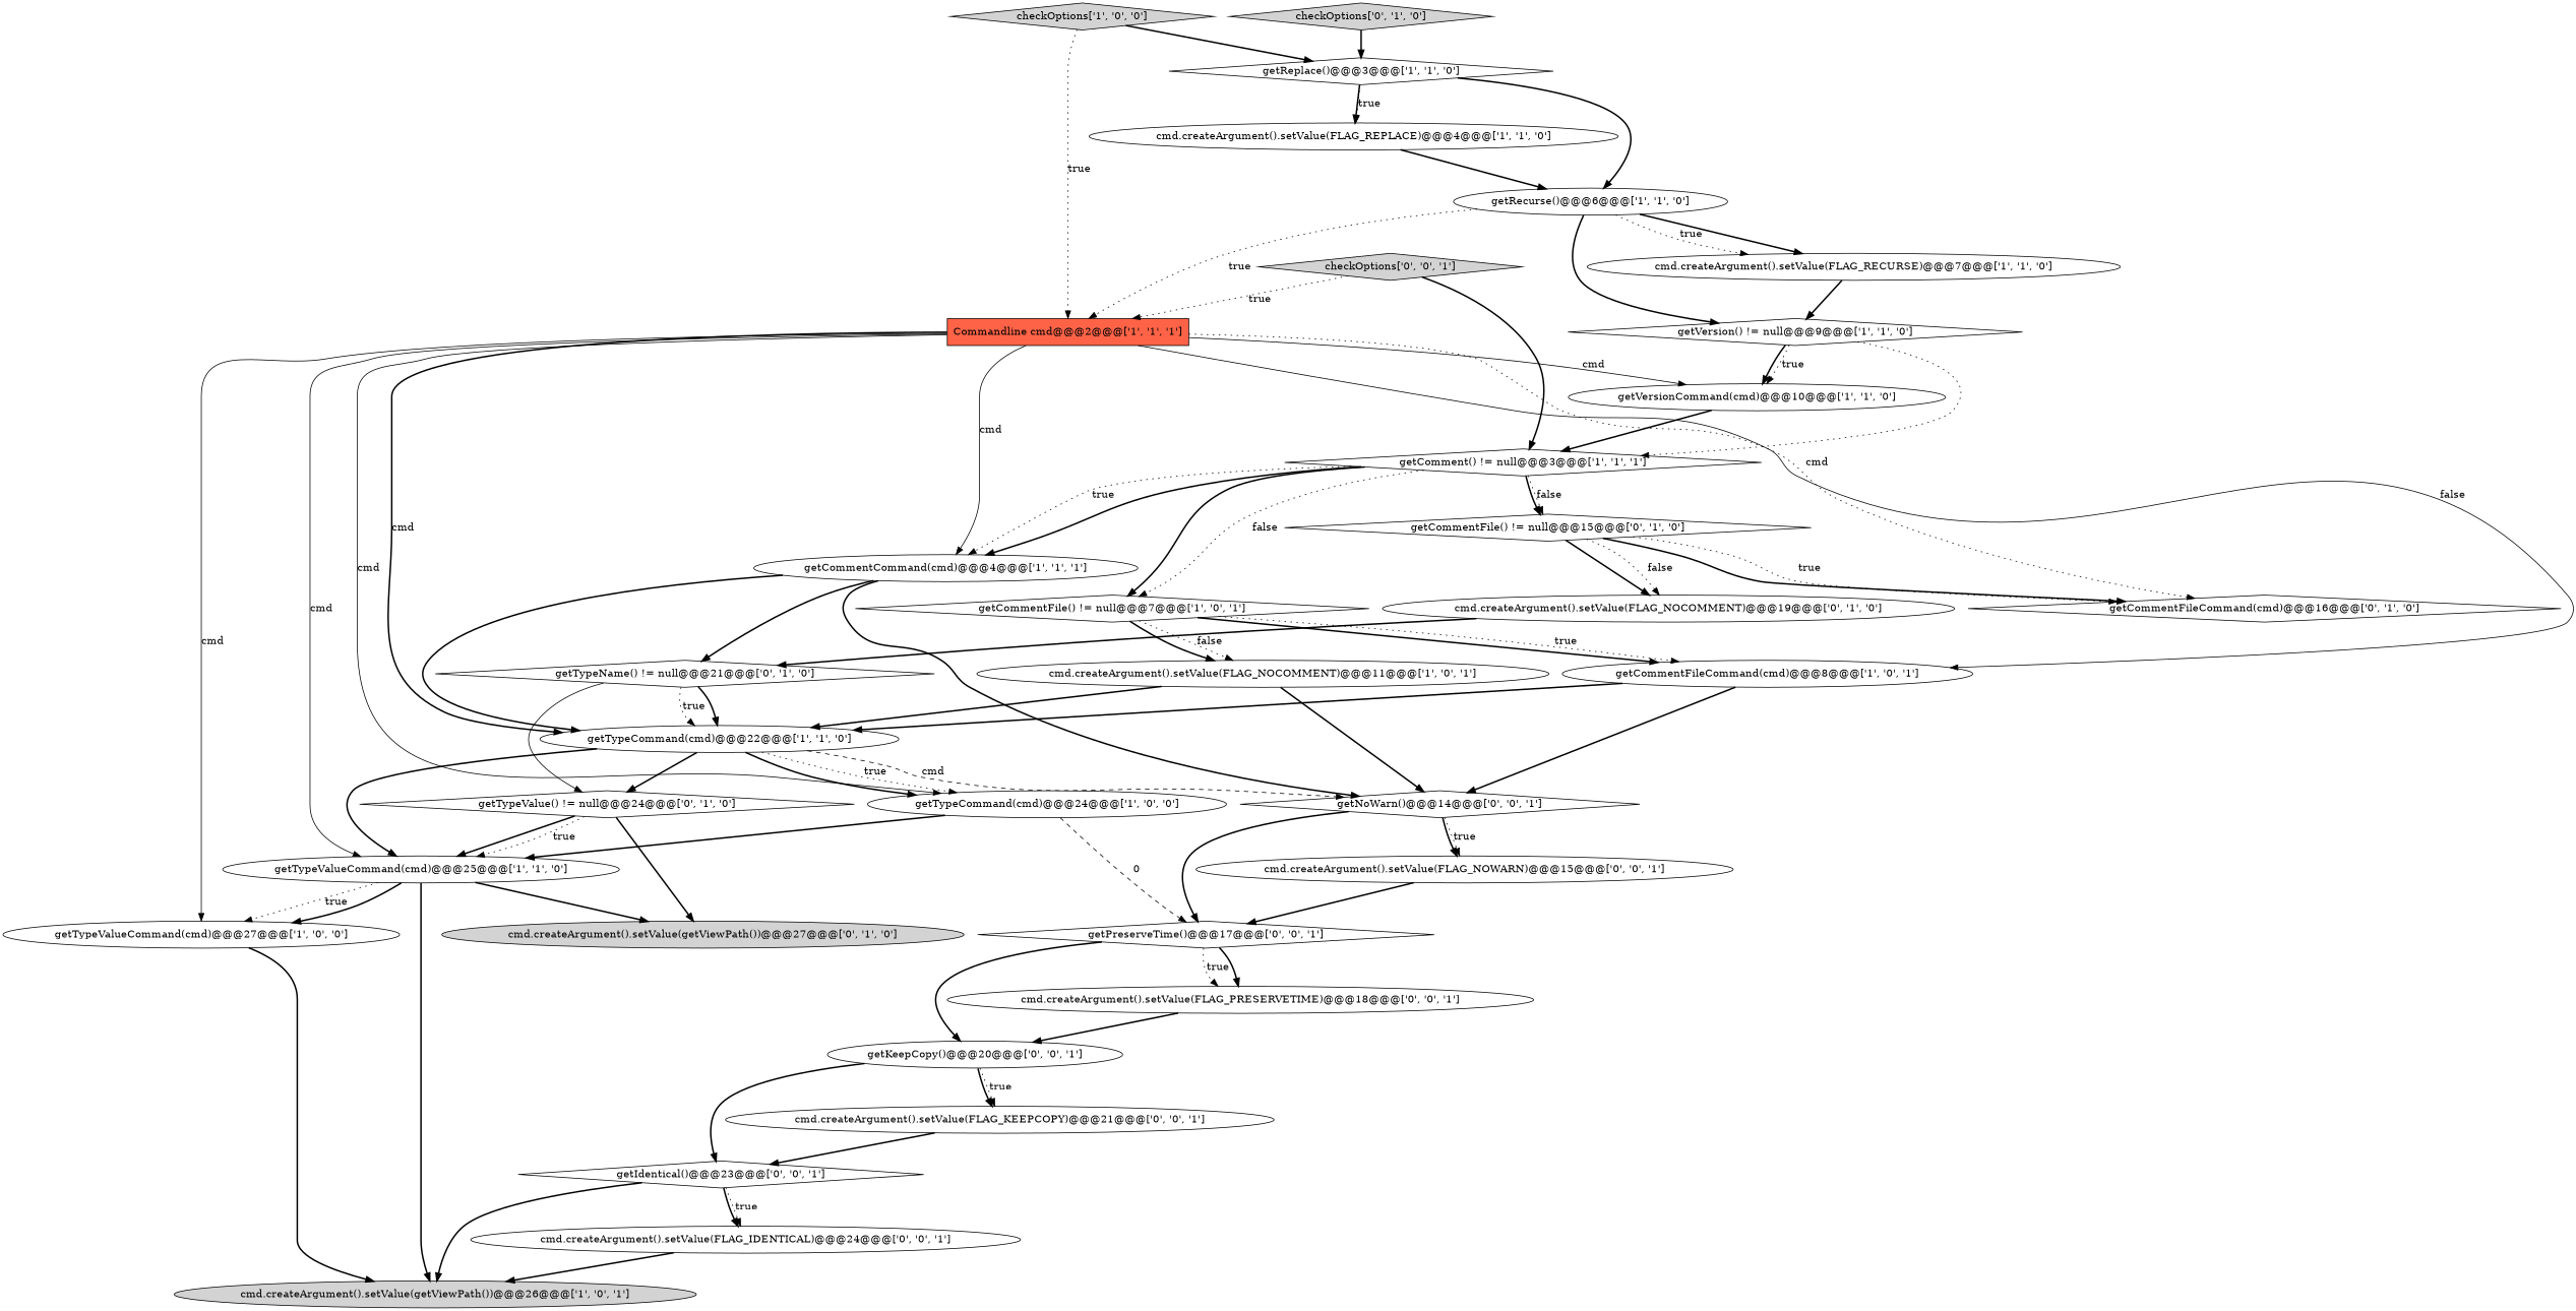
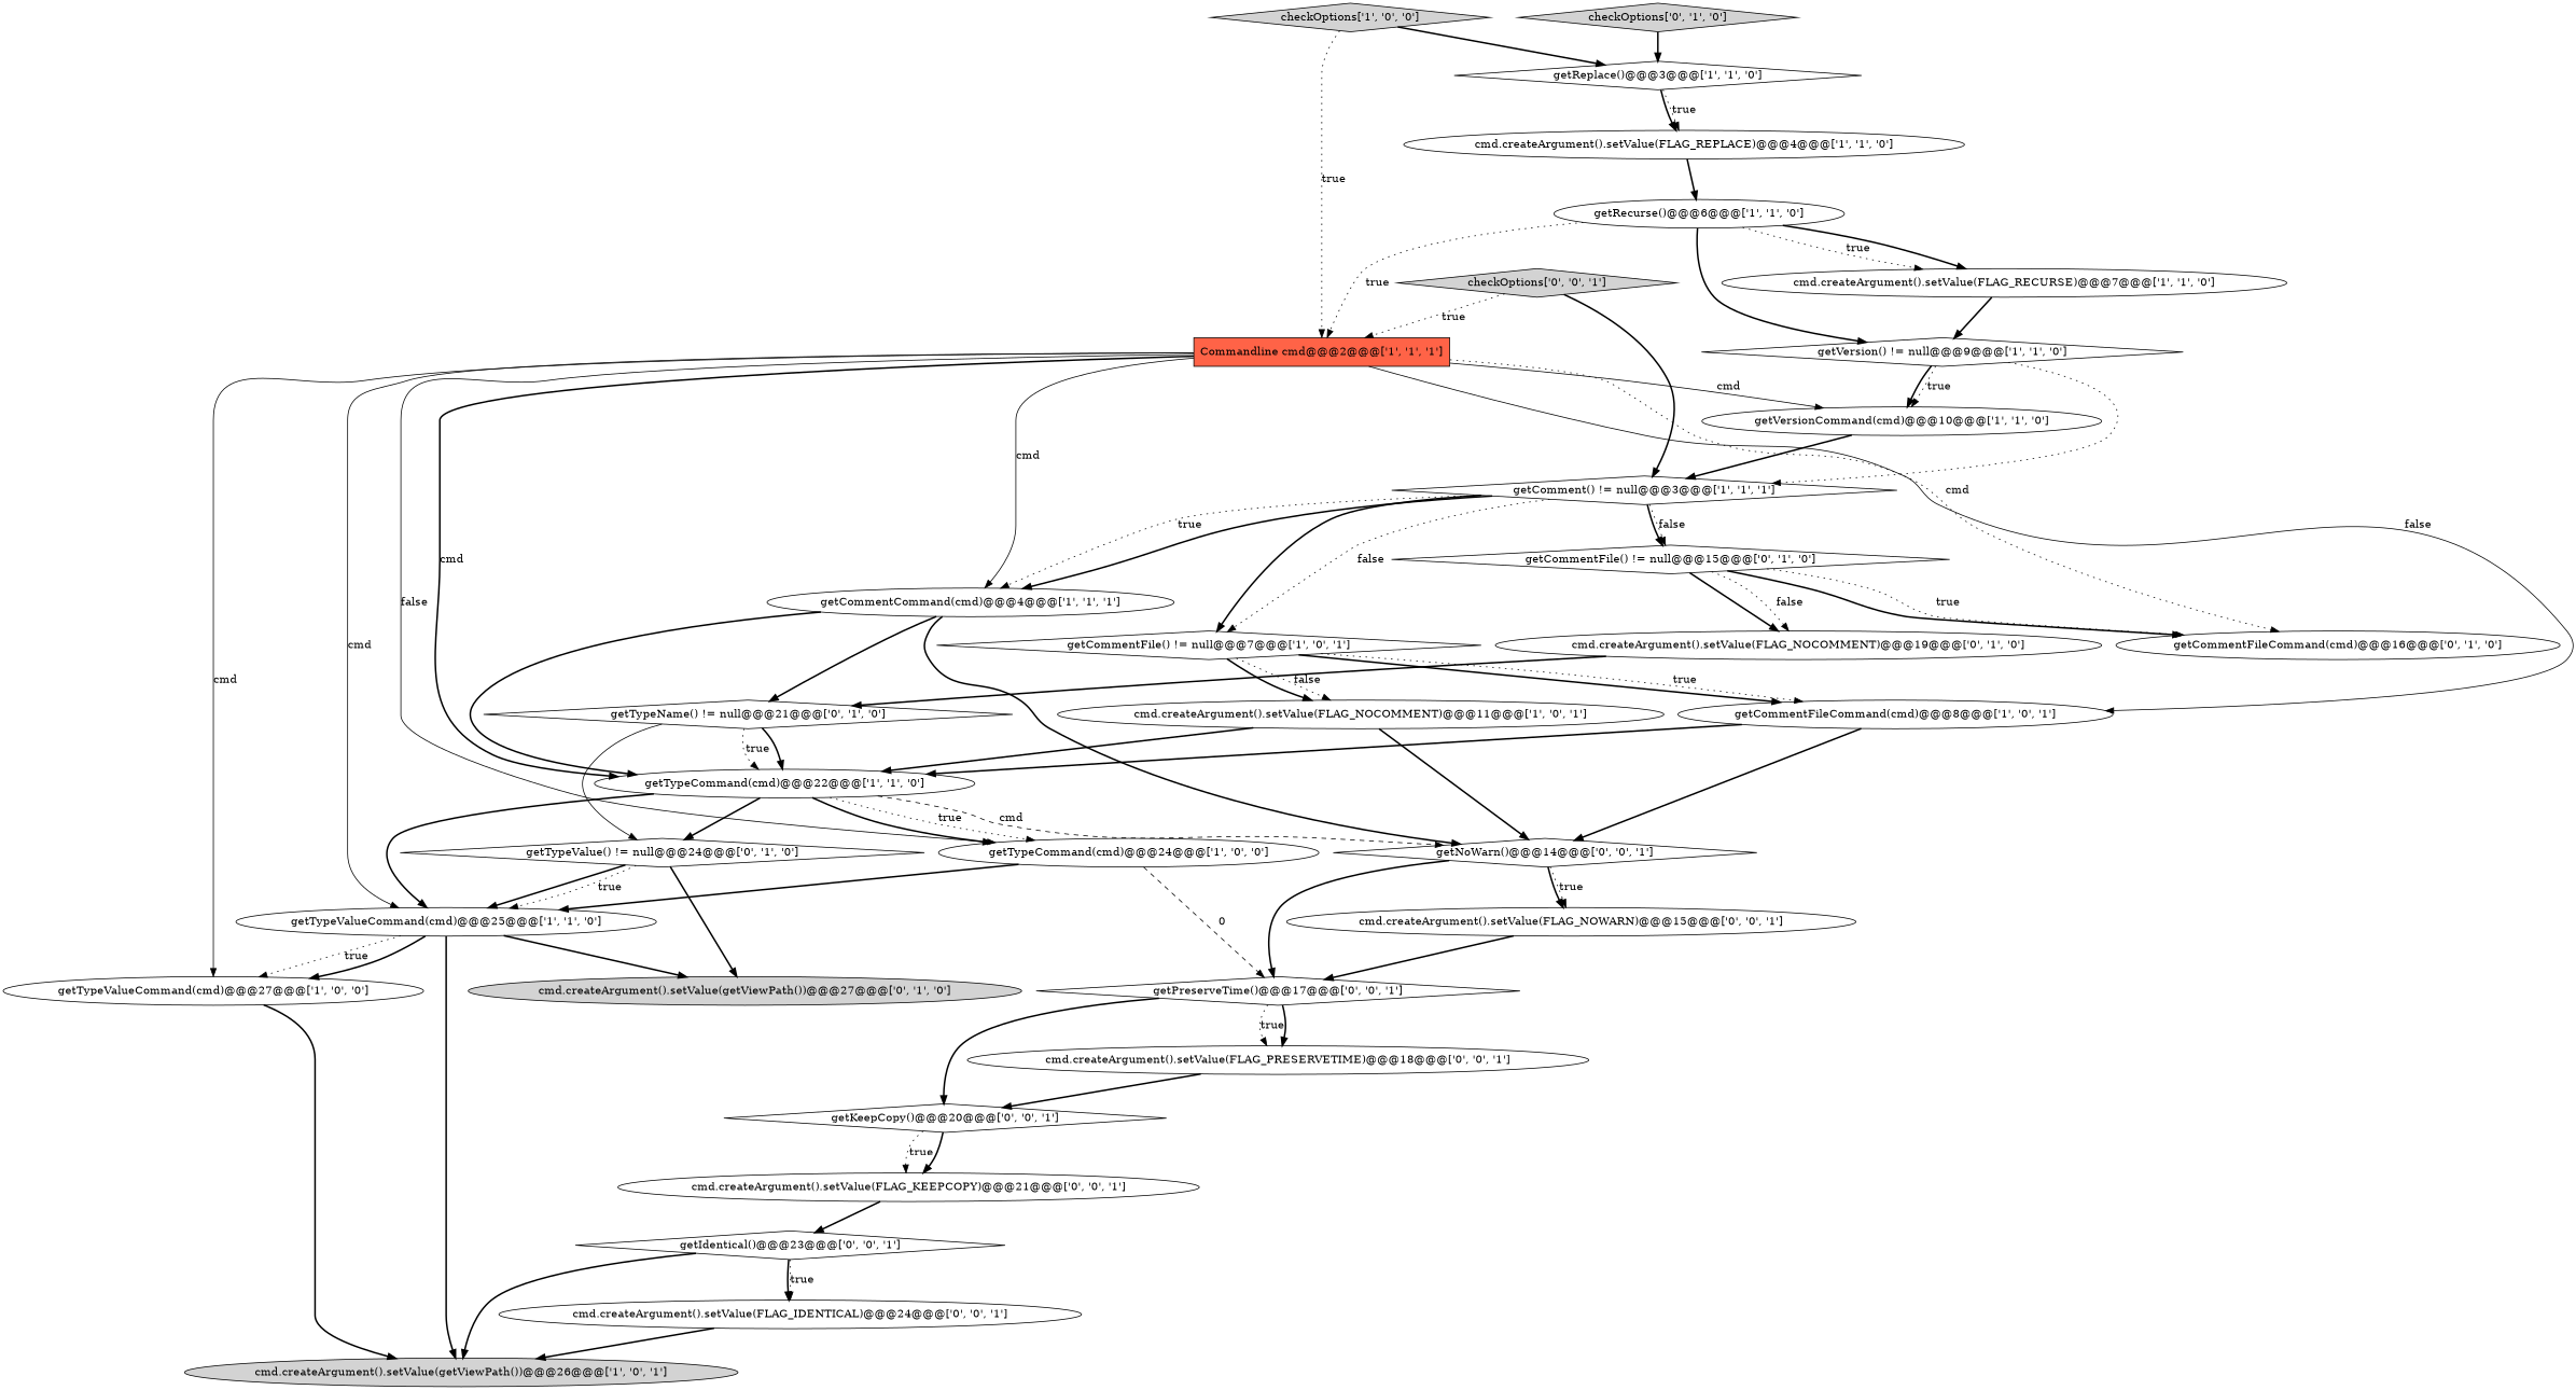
  digraph {
    node [fillcolor=white shape=ellipse style=filled]
    edge [style=bold]
    n1 [label="cmd.createArgument().setValue(FLAG_NOCOMMENT)@@@11@@@['1', '0', '1']"]
    n2 [label="getTypeCommand(cmd)@@@22@@@['1', '1', '0']"]
    n3 [label="getNoWarn()@@@14@@@['0', '0', '1']" shape=diamond]
    n4 [label="getTypeValueCommand(cmd)@@@25@@@['1', '1', '0']"]
    n5 [label="getTypeCommand(cmd)@@@24@@@['1', '0', '0']"]
    n6 [label="getTypeValue() != null@@@24@@@['0', '1', '0']" shape=diamond]
    n7 [label="getPreserveTime()@@@17@@@['0', '0', '1']" shape=diamond]
    n8 [label="cmd.createArgument().setValue(FLAG_NOWARN)@@@15@@@['0', '0', '1']"]
-   n9 [label="getCommentFileCommand(cmd)@@@16@@@['0', '1', '0']" shape=diamond]
+   n9 [label="getCommentFileCommand(cmd)@@@16@@@['0', '1', '0']"]
    n10 [label="getTypeName() != null@@@21@@@['0', '1', '0']" shape=diamond]
    n11 [fillcolor=tomato label="Commandline cmd@@@2@@@['1', '1', '1']" shape=box]
    n12 [label="getTypeValueCommand(cmd)@@@27@@@['1', '0', '0']"]
    n13 [label="getVersionCommand(cmd)@@@10@@@['1', '1', '0']"]
    n14 [label="getCommentFileCommand(cmd)@@@8@@@['1', '0', '1']"]
    n15 [label="getCommentCommand(cmd)@@@4@@@['1', '1', '1']"]
    n16 [fillcolor=lightgray label="cmd.createArgument().setValue(getViewPath())@@@26@@@['1', '0', '1']"]
    n17 [fillcolor=lightgray label="cmd.createArgument().setValue(getViewPath())@@@27@@@['0', '1', '0']"]
    n18 [label="getComment() != null@@@3@@@['1', '1', '1']" shape=diamond]
    n19 [label="cmd.createArgument().setValue(FLAG_REPLACE)@@@4@@@['1', '1', '0']"]
    n20 [label="getRecurse()@@@6@@@['1', '1', '0']"]
    n21 [label="cmd.createArgument().setValue(FLAG_RECURSE)@@@7@@@['1', '1', '0']"]
    n22 [label="getVersion() != null@@@9@@@['1', '1', '0']" shape=diamond]
    n23 [fillcolor=lightgray label="checkOptions['1', '0', '0']" shape=diamond]
    n24 [label="getReplace()@@@3@@@['1', '1', '0']" shape=diamond]
    n25 [label="getIdentical()@@@23@@@['0', '0', '1']" shape=diamond]
    n26 [label="cmd.createArgument().setValue(FLAG_IDENTICAL)@@@24@@@['0', '0', '1']"]
    n27 [label="getCommentFile() != null@@@7@@@['1', '0', '1']" shape=diamond]
    n28 [label="cmd.createArgument().setValue(FLAG_KEEPCOPY)@@@21@@@['0', '0', '1']"]
    n29 [label="cmd.createArgument().setValue(FLAG_NOCOMMENT)@@@19@@@['0', '1', '0']"]
    n30 [label="getCommentFile() != null@@@15@@@['0', '1', '0']" shape=diamond]
    n31 [label="cmd.createArgument().setValue(FLAG_PRESERVETIME)@@@18@@@['0', '0', '1']"]
-   n32 [label="getKeepCopy()@@@20@@@['0', '0', '1']"]
+   n32 [label="getKeepCopy()@@@20@@@['0', '0', '1']" shape=diamond]
    n33 [fillcolor=lightgray label="checkOptions['0', '0', '1']" shape=diamond]
    n34 [fillcolor=lightgray label="checkOptions['0', '1', '0']" shape=diamond]
    n1 -> n2
    n1 -> n3
    n2 -> n3 [label=cmd style=dashed]
    n2 -> n4
    n2 -> n5 [label=true style=dotted]
    n2 -> n5
    n2 -> n6
    n3 -> n7
    n3 -> n8
    n3 -> n8 [label=true style=dotted]
    n4 -> n12 [label=true style=dotted]
    n4 -> n12
    n4 -> n16
    n4 -> n17
    n5 -> n4
    n5 -> n7 [label=0 style=dashed]
    n6 -> n4
    n6 -> n4 [label=true style=dotted]
    n6 -> n17
    n7 -> n31 [label=true style=dotted]
    n7 -> n31
    n7 -> n32
    n8 -> n7
    n10 -> n2
    n10 -> n2 [label=true style=dotted]
    n10 -> n6 [style=solid]
    n11 -> n2 [label=cmd]
    n11 -> n4 [label=cmd style=solid]
-   n11 -> n5 [label=cmd style=solid]
+   n11 -> n5 [label=false style=solid]
    n11 -> n9 [label=cmd style=dotted]
    n11 -> n12 [label=cmd style=solid]
    n11 -> n13 [label=cmd style=solid]
    n11 -> n14 [label=false style=solid]
    n11 -> n15 [label=cmd style=solid]
    n12 -> n16
    n13 -> n18
    n14 -> n2
    n14 -> n3
    n15 -> n2
    n15 -> n3
    n15 -> n10
    n18 -> n15 [label=true style=dotted]
    n18 -> n15
    n18 -> n27
    n18 -> n27 [label=false style=dotted]
    n18 -> n30
    n18 -> n30 [label=false style=dotted]
    n19 -> n20
    n20 -> n11 [label=true style=dotted]
    n20 -> n21
    n20 -> n21 [label=true style=dotted]
    n20 -> n22
    n21 -> n22
    n22 -> n13
    n22 -> n13 [label=true style=dotted]
    n22 -> n18 [style=dotted]
    n23 -> n11 [label=true style=dotted]
    n23 -> n24
    n24 -> n19
    n24 -> n19 [label=true style=dotted]
-   n24 -> n20
    n25 -> n16
    n25 -> n26
    n25 -> n26 [label=true style=dotted]
    n26 -> n16
    n27 -> n1 [label=false style=dotted]
    n27 -> n1
    n27 -> n14
    n27 -> n14 [label=true style=dotted]
    n28 -> n25
    n29 -> n10
    n30 -> n9
    n30 -> n9 [label=true style=dotted]
    n30 -> n29
    n30 -> n29 [label=false style=dotted]
    n31 -> n32
-   n32 -> n25
    n32 -> n28 [label=true style=dotted]
    n32 -> n28
    n33 -> n11 [label=true style=dotted]
    n33 -> n18
    n34 -> n24
  }
